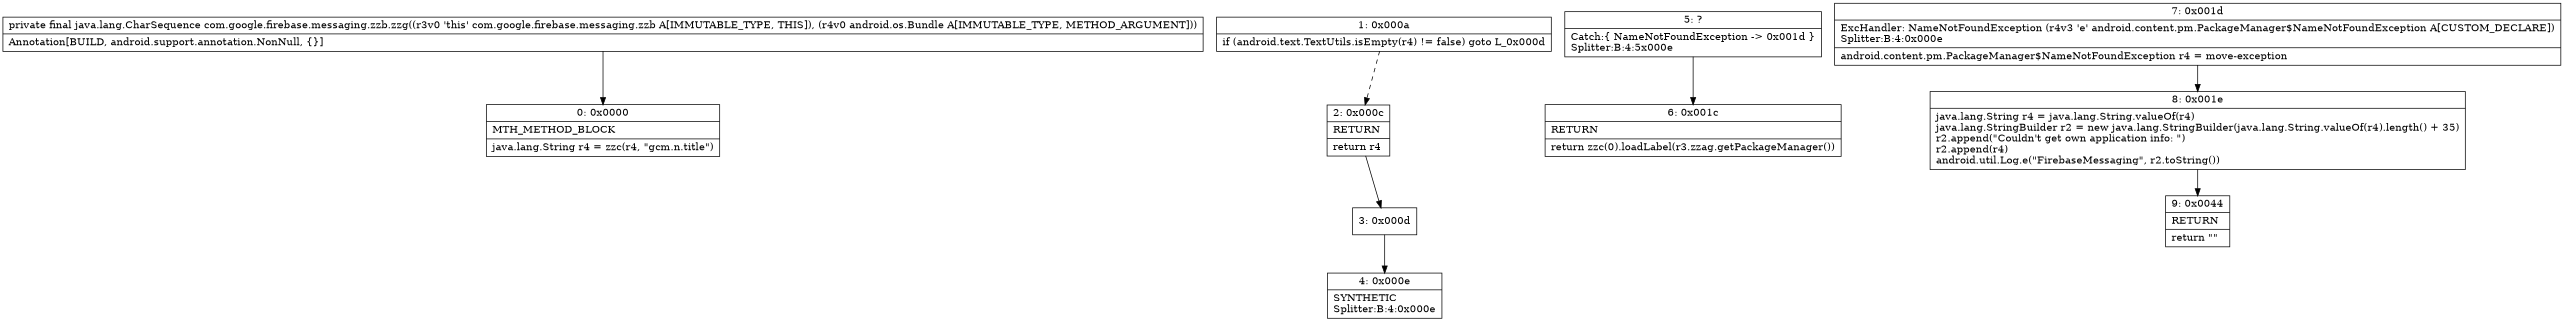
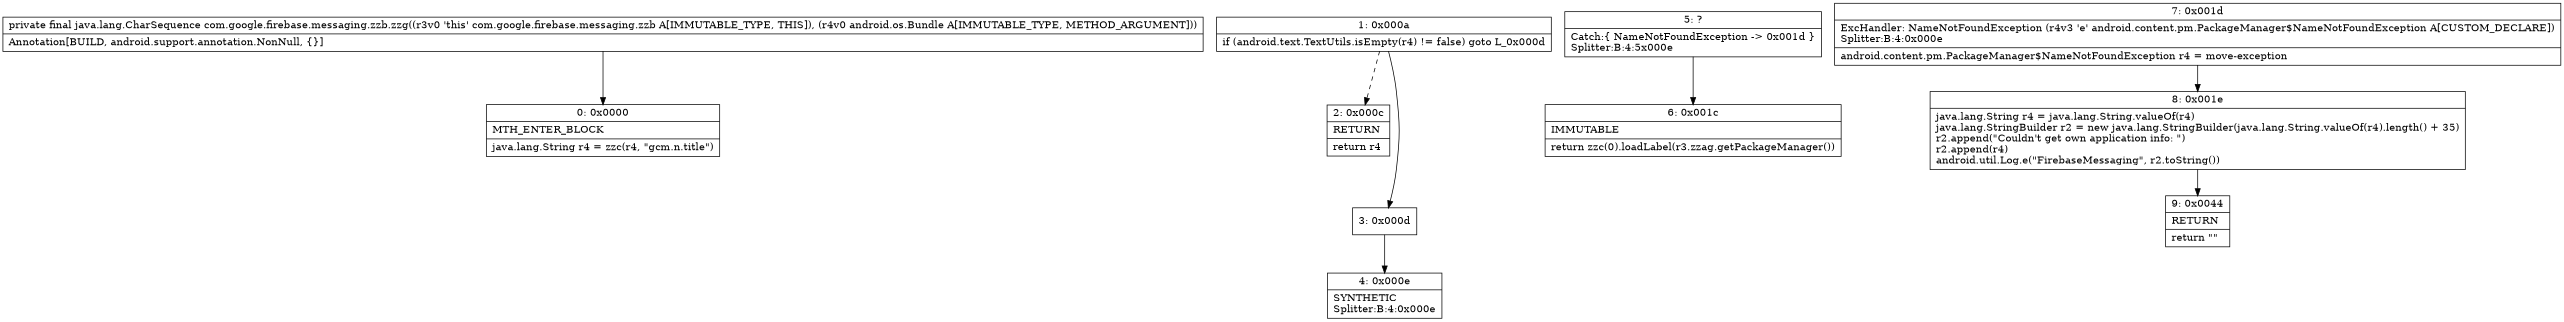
  digraph {
    node [shape=record]
-   n1 [label="{0\:\ 0x0000|MTH_METHOD_BLOCK\l|java.lang.String r4 = zzc(r4, \"gcm.n.title\")\l}"]
+   n1 [label="{0\:\ 0x0000|MTH_ENTER_BLOCK\l|java.lang.String r4 = zzc(r4, \"gcm.n.title\")\l}"]
    n2 [label="{1\:\ 0x000a|if (android.text.TextUtils.isEmpty(r4) != false) goto L_0x000d\l}"]
    n3 [label="{2\:\ 0x000c|RETURN\l|return r4\l}"]
    n4 [label="{3\:\ 0x000d}"]
    n5 [label="{4\:\ 0x000e|SYNTHETIC\lSplitter:B:4:0x000e\l}"]
    n6 [label="{5\:\ ?|Catch:\{ NameNotFoundException \-\> 0x001d \}\lSplitter:B:4:5x000e\l}"]
-   n7 [label="{6\:\ 0x001c|RETURN\l|return zzc(0).loadLabel(r3.zzag.getPackageManager())\l}"]
+   n7 [label="{6\:\ 0x001c|IMMUTABLE\l|return zzc(0).loadLabel(r3.zzag.getPackageManager())\l}"]
    n8 [label="{7\:\ 0x001d|ExcHandler: NameNotFoundException (r4v3 'e' android.content.pm.PackageManager$NameNotFoundException A[CUSTOM_DECLARE])\lSplitter:B:4:0x000e\l|android.content.pm.PackageManager$NameNotFoundException r4 = move\-exception\l}"]
    n9 [label="{8\:\ 0x001e|java.lang.String r4 = java.lang.String.valueOf(r4)\ljava.lang.StringBuilder r2 = new java.lang.StringBuilder(java.lang.String.valueOf(r4).length() + 35)\lr2.append(\"Couldn't get own application info: \")\lr2.append(r4)\landroid.util.Log.e(\"FirebaseMessaging\", r2.toString())\l}"]
    n10 [label="{9\:\ 0x0044|RETURN\l|return \"\"\l}"]
    n11 [label="{private final java.lang.CharSequence com.google.firebase.messaging.zzb.zzg((r3v0 'this' com.google.firebase.messaging.zzb A[IMMUTABLE_TYPE, THIS]), (r4v0 android.os.Bundle A[IMMUTABLE_TYPE, METHOD_ARGUMENT]))  | Annotation[BUILD, android.support.annotation.NonNull, \{\}]\l}"]
    n2 -> n3 [style=dashed]
-   n3 -> n4
+   n2 -> n4
    n4 -> n5
    n6 -> n7
    n8 -> n9
    n9 -> n10
    n11 -> n1
  }
